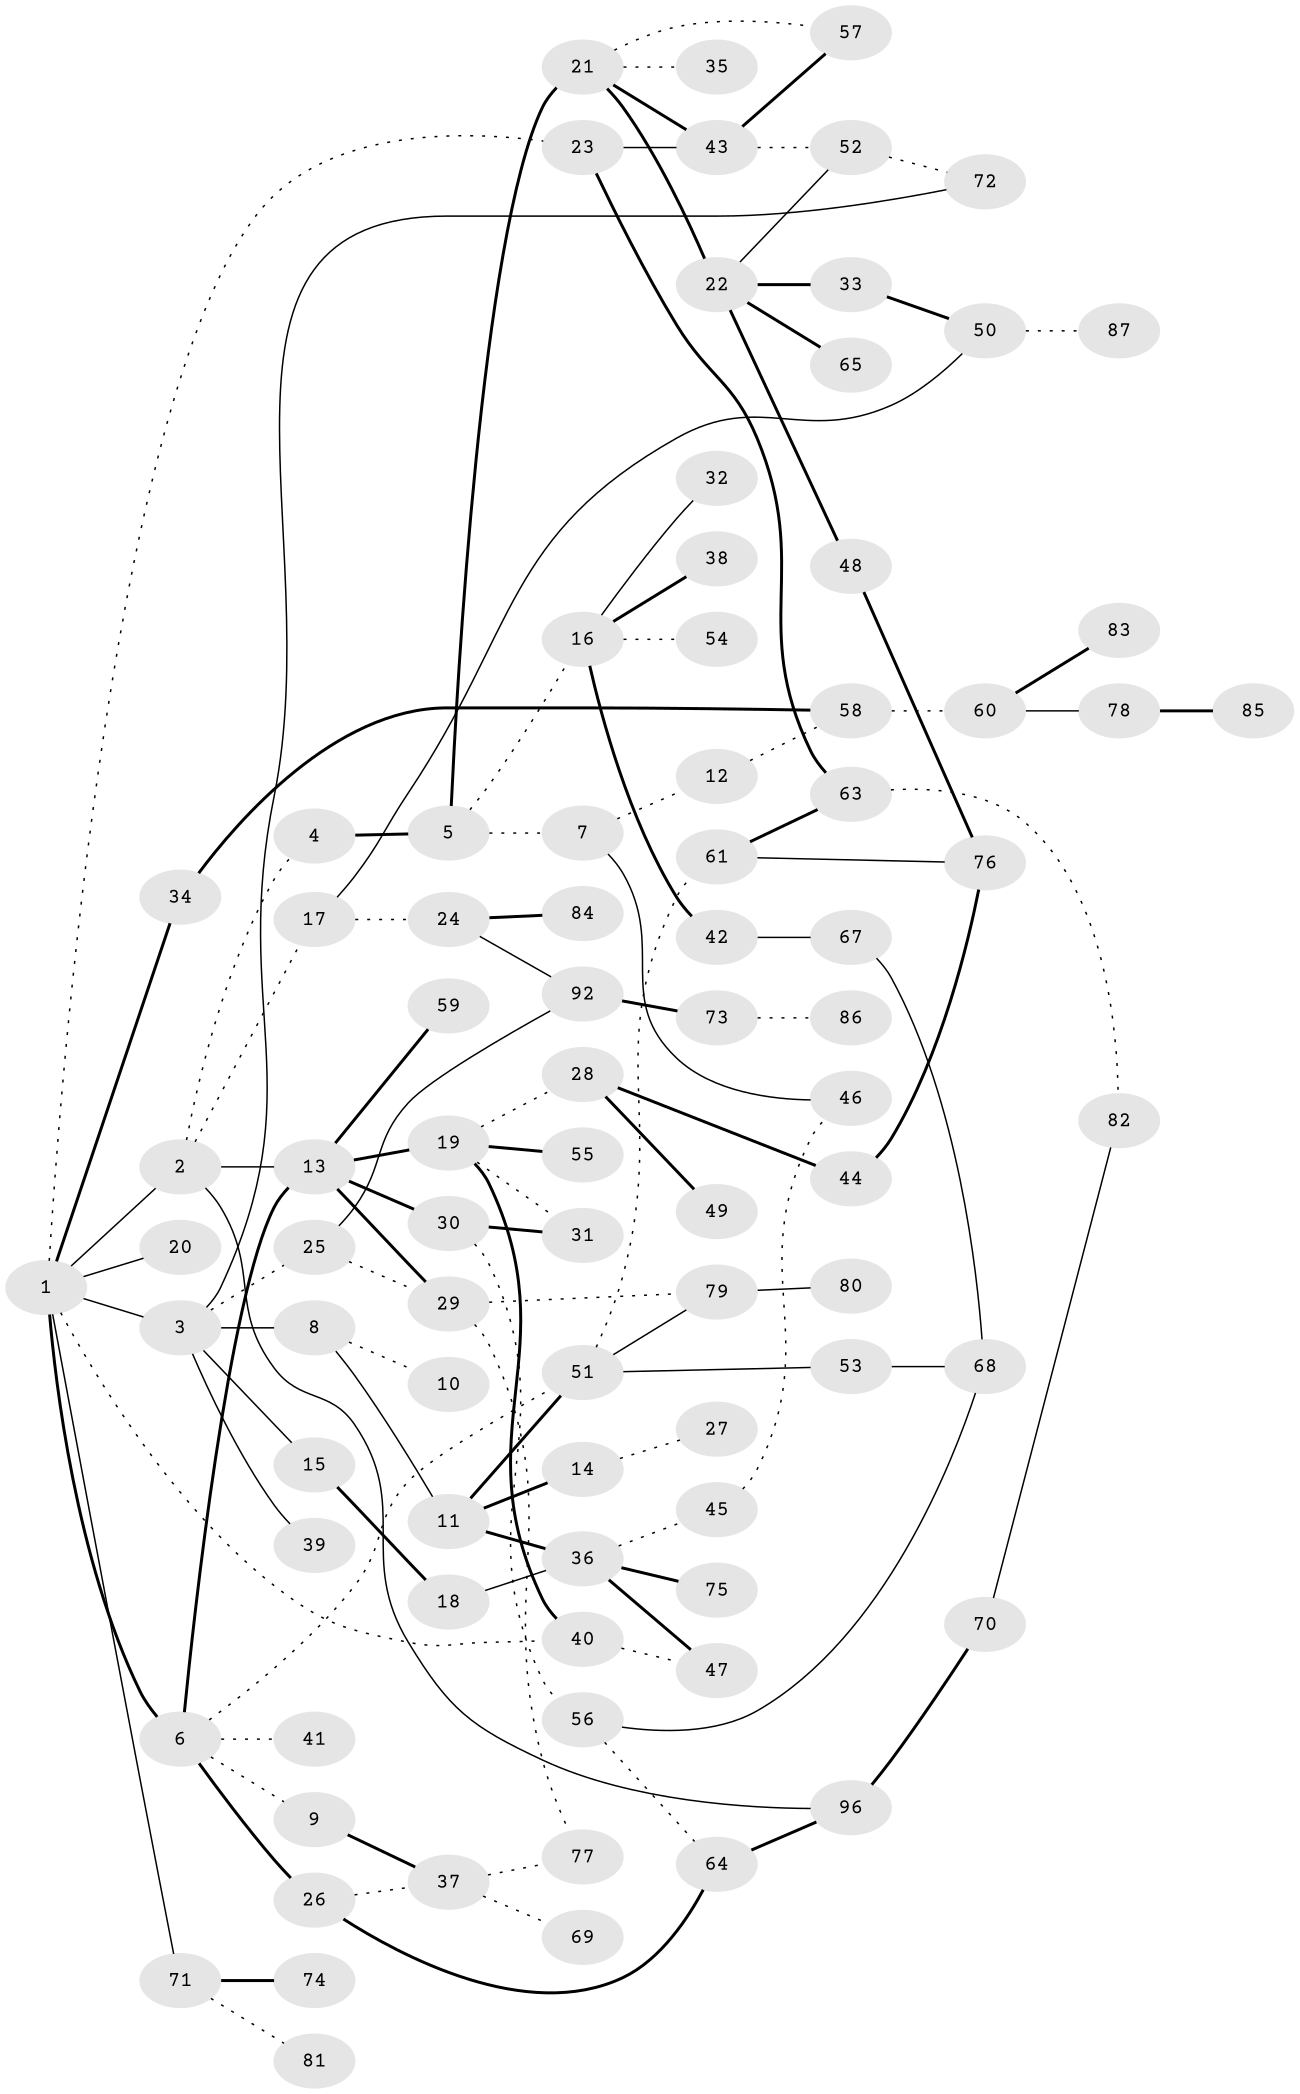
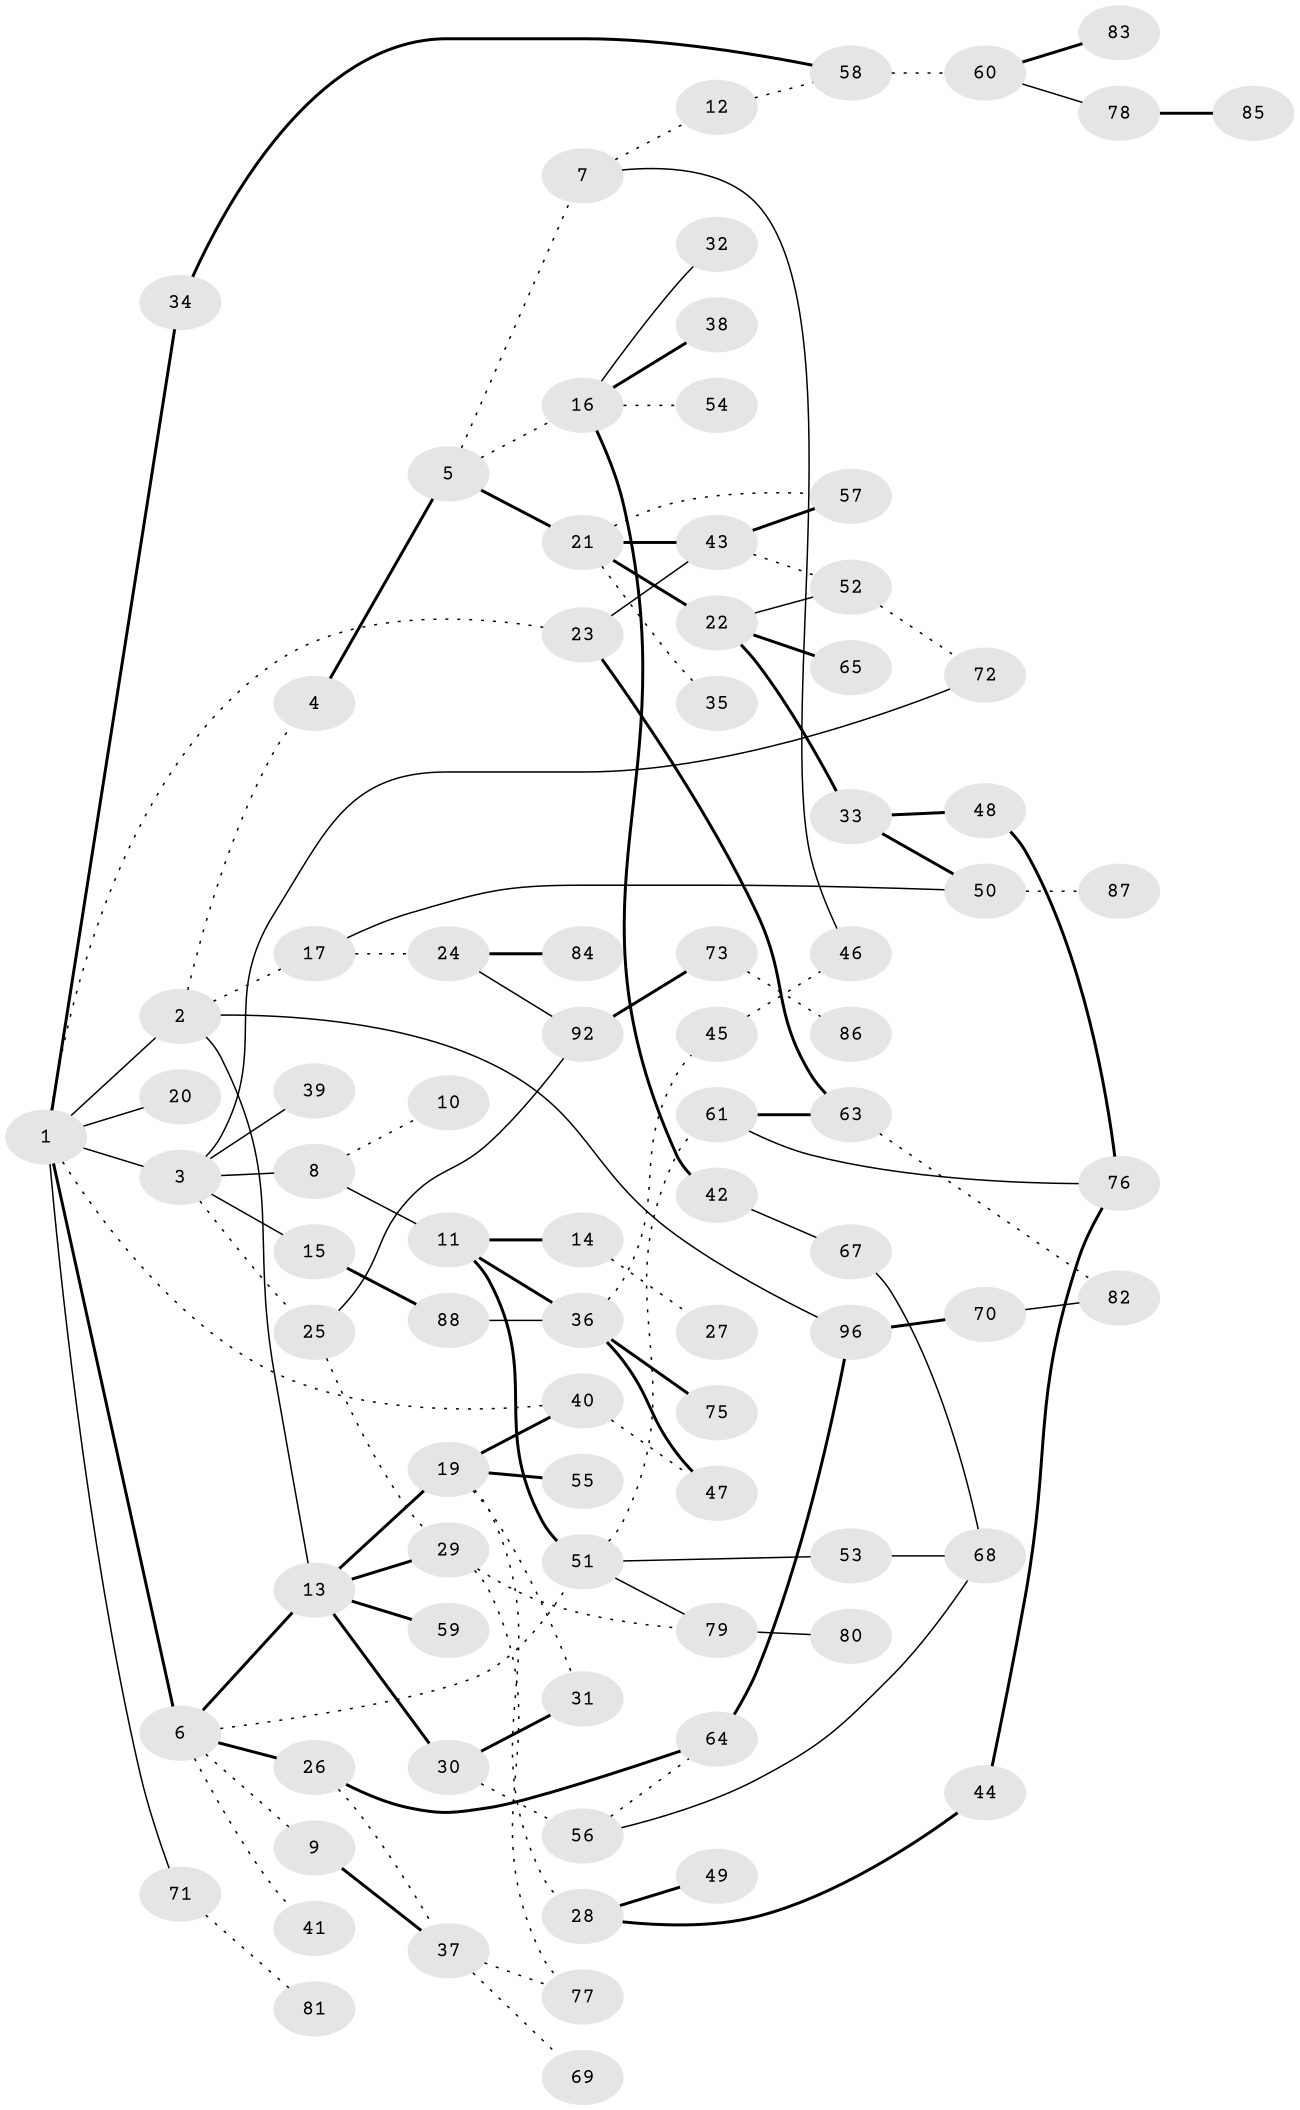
  graph {
    fontname="Courier Prime"
    rankdir=LR
    node [color=gray90 fontname="Courier Prime" style=filled]
    edge [fontname="Courier Prime" style=bold]
    1
    2
    3
    6
    20
    23
    34
    40
    71
    4
    13
    17
    n13 [label=96]
    8
    15
    25
    39
    72
    9
    26
    41
    51
    43
    63
    58
    47
-   74
    81
    5
    19
    29
    30
    59
    24
    50
    70
    10
    11
-   18
+   18 [label=88]
    n40 [label=92]
    7
    16
    21
    12
    46
    32
    38
    42
    54
    22
    35
    57
    37
    64
    79
    53
    61
    14
    36
    77
    69
    27
    45
    75
    60
    28
    31
    55
    56
    67
    84
    87
    44
    49
    33
    48
    52
    65
    76
    82
    73
    80
    68
    78
    83
    85
    86
    1 -- 2 [style=solid]
    1 -- 3 [style=solid]
    1 -- 6
    1 -- 20 [style=solid]
    1 -- 23 [style=dotted]
    1 -- 34
    1 -- 40 [style=dotted]
    1 -- 71 [style=solid]
    2 -- 4 [style=dotted]
    2 -- 13 [style=solid]
    2 -- 17 [style=dotted]
    2 -- n13 [style=solid]
    3 -- 8 [style=solid]
    3 -- 15 [style=solid]
    3 -- 25 [style=dotted]
    3 -- 39 [style=solid]
    3 -- 72 [style=solid]
    6 -- 13
    6 -- 9 [style=dotted]
    6 -- 26
    6 -- 41 [style=dotted]
    6 -- 51 [style=dotted]
    23 -- 43 [style=solid]
    23 -- 63
    34 -- 58
    40 -- 47 [style=dotted]
-   71 -- 74
    71 -- 81 [style=dotted]
    4 -- 5
    13 -- 19
    13 -- 29
    13 -- 30
    13 -- 59
    17 -- 24 [style=dotted]
    17 -- 50 [style=solid]
    n13 -- 70
    8 -- 10 [style=dotted]
    8 -- 11 [style=solid]
    15 -- 18
    25 -- 29 [style=dotted]
    25 -- n40 [style=solid]
    9 -- 37
    26 -- 37 [style=dotted]
    26 -- 64
    51 -- 79 [style=solid]
    51 -- 53 [style=solid]
    51 -- 61 [style=dotted]
    43 -- 57
    43 -- 52 [style=dotted]
    63 -- 82 [style=dotted]
    58 -- 60 [style=dotted]
    5 -- 7 [style=dotted]
    5 -- 16 [style=dotted]
    5 -- 21
    19 -- 40
    19 -- 28 [style=dotted]
    19 -- 31 [style=dotted]
    19 -- 55
    29 -- 79 [style=dotted]
    29 -- 77 [style=dotted]
    30 -- 31
    30 -- 56 [style=dotted]
    24 -- n40 [style=solid]
    24 -- 84
    50 -- 87 [style=dotted]
    70 -- 82 [style=solid]
    11 -- 51
    11 -- 14
    11 -- 36
    18 -- 36 [style=solid]
    n40 -- 73
    7 -- 12 [style=dotted]
    7 -- 46 [style=solid]
    16 -- 32 [style=solid]
    16 -- 38
    16 -- 42
    16 -- 54 [style=dotted]
    21 -- 43
    21 -- 22
    21 -- 35 [style=dotted]
    21 -- 57 [style=dotted]
    12 -- 58 [style=dotted]
    42 -- 67 [style=solid]
    22 -- 33
-   22 -- 48
+   33 -- 48
    22 -- 52 [style=solid]
    22 -- 65
    37 -- 77 [style=dotted]
    37 -- 69 [style=dotted]
    64 -- n13
    79 -- 80 [style=solid]
    53 -- 68 [style=solid]
    61 -- 63
    61 -- 76 [style=solid]
    14 -- 27 [style=dotted]
    36 -- 47
    36 -- 45 [style=dotted]
    36 -- 75
    45 -- 46 [style=dotted]
    60 -- 78 [style=solid]
    60 -- 83
    28 -- 44
    28 -- 49
    56 -- 64 [style=dotted]
    56 -- 68 [style=solid]
    67 -- 68 [style=solid]
    44 -- 76
    33 -- 50
    48 -- 76
    52 -- 72 [style=dotted]
    73 -- 86 [style=dotted]
    78 -- 85
  }
